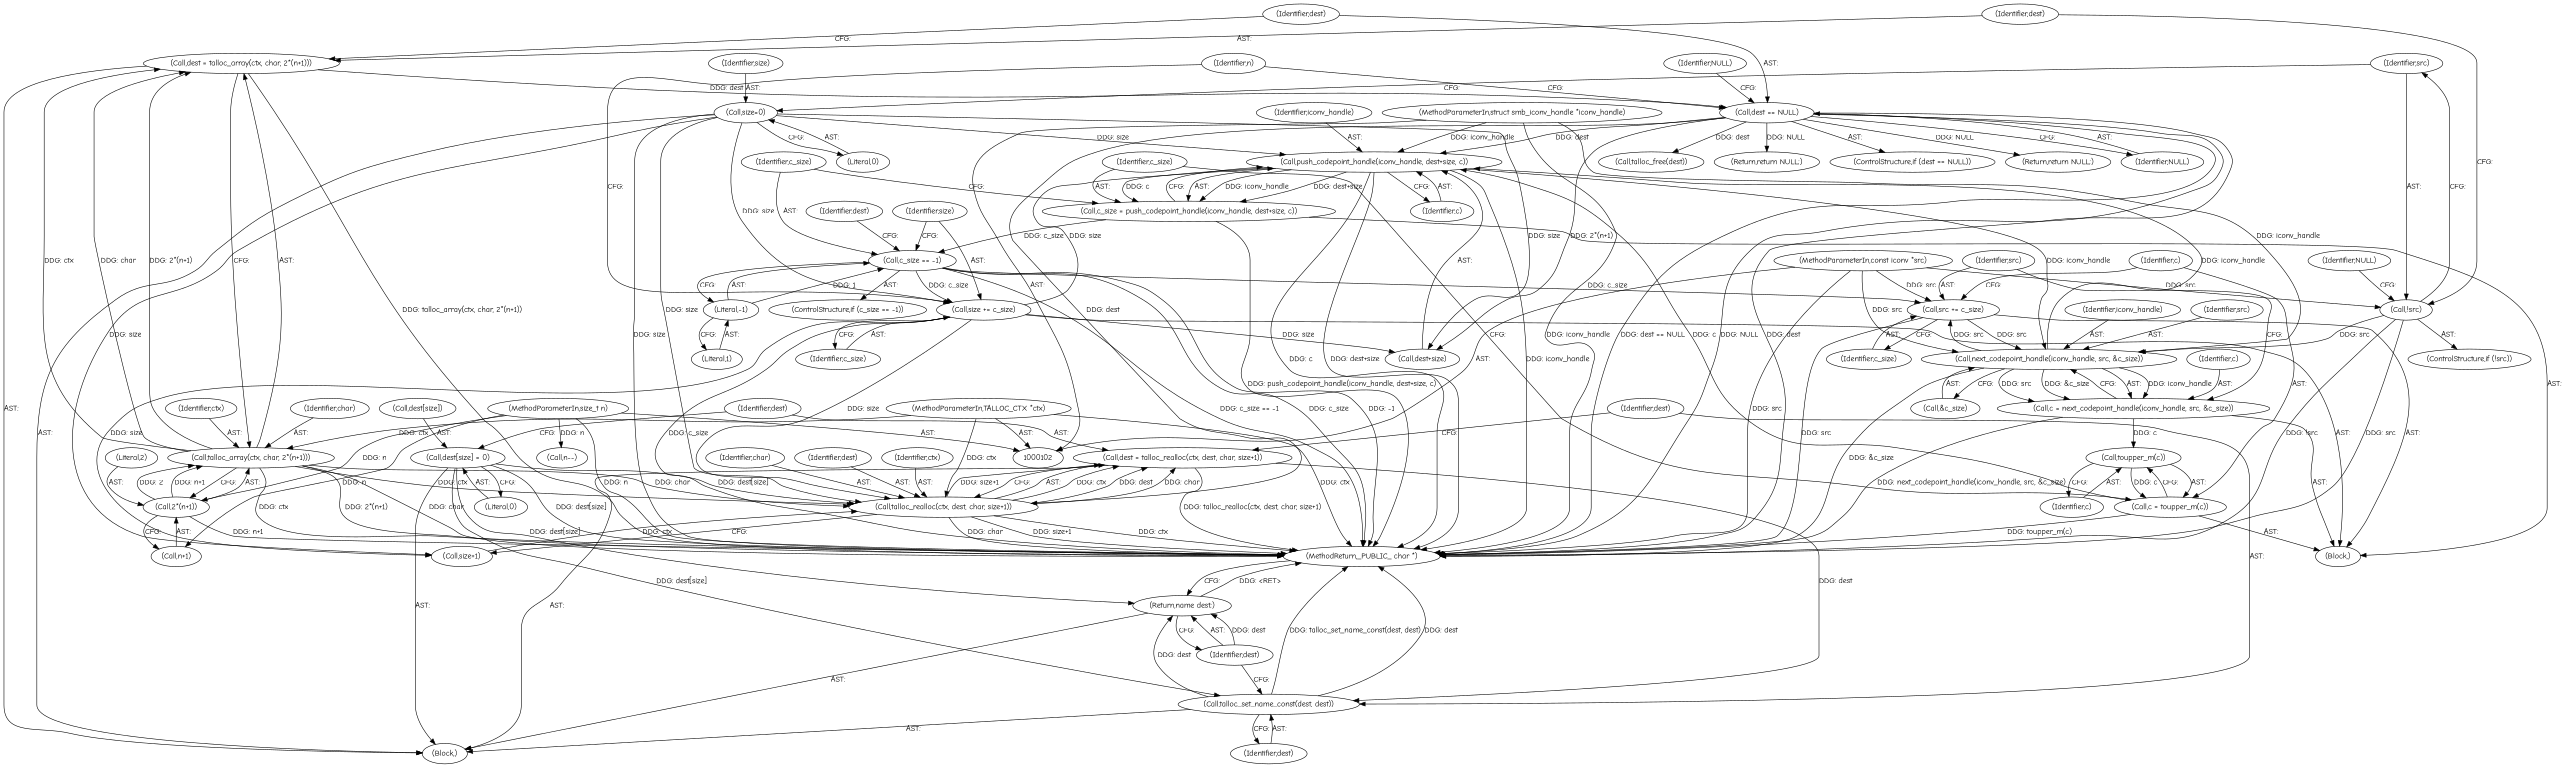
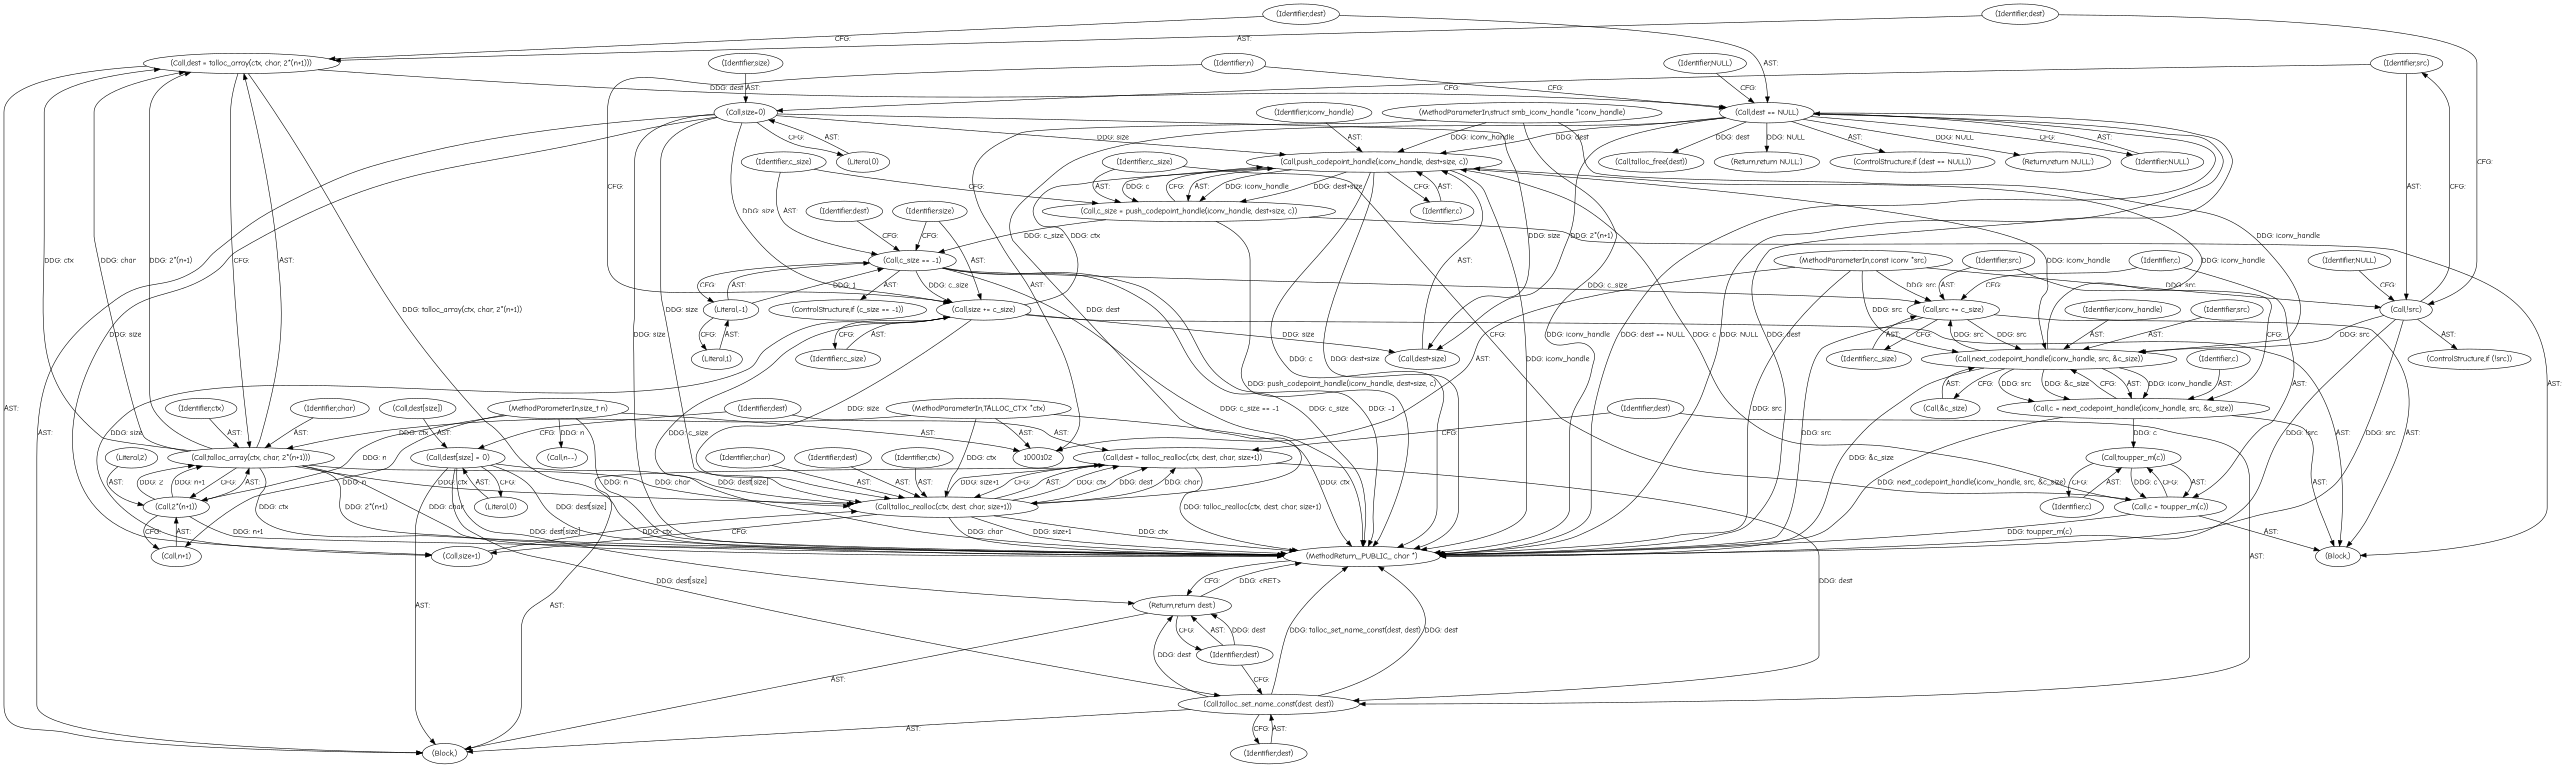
  digraph {
    fontname="Comic Neue"
    node [fontname="Comic Neue"]
    edge [fontname="Comic Neue"]
    n1 [label="(Call,dest = talloc_realloc(ctx, dest, char, size+1))"]
    n2 [label="(Call,talloc_realloc(ctx, dest, char, size+1))"]
    n3 [label="(Call,talloc_set_name_const(dest, dest))"]
    n4 [label="(Block,)"]
    n5 [label="(MethodReturn,_PUBLIC_ char *)"]
    n6 [label="(Call,size+1)"]
-   n7 [label="(Return,name dest;)"]
+   n7 [label="(Return,return dest;)"]
    n8 [label="(Identifier,dest)"]
    n9 [label="(Call,talloc_array(ctx, char, 2*(n+1)))"]
    n10 [label="(Call,2*(n+1))"]
    n11 [label="(Call,dest = talloc_array(ctx, char, 2*(n+1)))"]
    n12 [label="(Call,n+1)"]
    n13 [label="(Call,dest == NULL)"]
    n14 [label="(MethodParameterIn,TALLOC_CTX *ctx)"]
    1000102
    n16 [label="(MethodParameterIn,size_t n)"]
    n17 [label="(Call,n--)"]
    n18 [label="(Call,dest[size] = 0)"]
    n19 [label="(Literal,0)"]
    n20 [label="(Identifier,dest)"]
    n21 [label="(Call,push_codepoint_handle(iconv_handle, dest+size, c))"]
    n22 [label="(Call,talloc_free(dest))"]
    n23 [label="(Return,return NULL;)"]
    n24 [label="(ControlStructure,if (dest == NULL))"]
    n25 [label="(Return,return NULL;)"]
    n26 [label="(Call,dest+size)"]
    n27 [label="(Identifier,NULL)"]
    n28 [label="(Call,c_size = push_codepoint_handle(iconv_handle, dest+size, c))"]
    n29 [label="(Call,next_codepoint_handle(iconv_handle, src, &c_size))"]
    n30 [label="(Identifier,c)"]
    n31 [label="(Call,size += c_size)"]
    n32 [label="(Block,)"]
    n33 [label="(Identifier,c_size)"]
    n34 [label="(Call,c_size == -1)"]
    n35 [label="(Call,src += c_size)"]
    n36 [label="(Literal,-1)"]
    n37 [label="(ControlStructure,if (c_size == -1))"]
    n38 [label="(Identifier,c_size)"]
    n39 [label="(Literal,1)"]
    n40 [label="(Call,c = next_codepoint_handle(iconv_handle, src, &c_size))"]
    n41 [label="(Call,&c_size)"]
    n42 [label="(Call,toupper_m(c))"]
    n43 [label="(MethodParameterIn,struct smb_iconv_handle *iconv_handle)"]
    n44 [label="(Call,!src)"]
    n45 [label="(Identifier,src)"]
    n46 [label="(ControlStructure,if (!src))"]
    n47 [label="(Call,size=0)"]
    n48 [label="(MethodParameterIn,const iconv *src)"]
    n49 [label="(Literal,0)"]
    n50 [label="(Call,c = toupper_m(c))"]
    n51 [label="(Identifier,c)"]
    n52 [label="(Identifier,char)"]
    n53 [label="(Identifier,c)"]
    n54 [label="(Identifier,dest)"]
    n55 [label="(Identifier,char)"]
    n56 [label="(Identifier,NULL)"]
    n57 [label="(Identifier,dest)"]
    n58 [label="(Literal,2)"]
    n59 [label="(Identifier,dest)"]
    n60 [label="(Identifier,dest)"]
    n61 [label="(Identifier,iconv_handle)"]
    n62 [label="(Identifier,size)"]
    n63 [label="(Identifier,size)"]
    n64 [label="(Identifier,dest)"]
    n65 [label="(Identifier,NULL)"]
    n66 [label="(Identifier,c)"]
    n67 [label="(Identifier,n)"]
    n68 [label="(Identifier,iconv_handle)"]
    n69 [label="(Identifier,src)"]
    n70 [label="(Identifier,src)"]
    n71 [label="(Identifier,ctx)"]
    n72 [label="(Identifier,ctx)"]
    n73 [label="(Identifier,c_size)"]
    n74 [label="(Call,dest[size])"]
    n75 [label="(Identifier,dest)"]
    n76 [label="(Identifier,c_size)"]
    n1 -> n2 [label="CFG: "]
    n1 -> n3 [label="DDG: dest"]
    n1 -> n4 [label="AST: "]
    n1 -> n5 [label="DDG: talloc_realloc(ctx, dest, char, size+1)"]
    n2 -> n1 [label="AST: "]
    n2 -> n1 [label="DDG: ctx"]
    n2 -> n1 [label="DDG: dest"]
    n2 -> n1 [label="DDG: char"]
    n2 -> n1 [label="DDG: size+1"]
    n2 -> n5 [label="DDG: ctx"]
    n2 -> n5 [label="DDG: char"]
    n2 -> n5 [label="DDG: size+1"]
    n2 -> n6 [label="CFG: "]
    n3 -> n4 [label="AST: "]
    n3 -> n5 [label="DDG: talloc_set_name_const(dest, dest)"]
    n3 -> n5 [label="DDG: dest"]
    n3 -> n7 [label="DDG: dest"]
    n3 -> n8 [label="CFG: "]
    n5 -> n7 [label="CFG: "]
    n6 -> n2 [label="DDG: ctx"]
    n7 -> n4 [label="AST: "]
    n7 -> n5 [label="DDG: <RET>"]
    n7 -> n20 [label="CFG: "]
    n8 -> n3 [label="AST: "]
    n9 -> n2 [label="DDG: ctx"]
    n9 -> n2 [label="DDG: char"]
    n9 -> n5 [label="DDG: char"]
    n9 -> n5 [label="DDG: ctx"]
    n9 -> n5 [label="DDG: 2*(n+1)"]
    n9 -> n10 [label="CFG: "]
    n9 -> n11 [label="AST: "]
    n9 -> n11 [label="DDG: ctx"]
    n9 -> n11 [label="DDG: char"]
    n9 -> n11 [label="DDG: 2*(n+1)"]
    n10 -> n5 [label="DDG: n+1"]
    n10 -> n9 [label="AST: "]
    n10 -> n9 [label="DDG: 2"]
    n10 -> n9 [label="DDG: n+1"]
    n10 -> n12 [label="CFG: "]
    n11 -> n4 [label="AST: "]
    n11 -> n5 [label="DDG: talloc_array(ctx, char, 2*(n+1))"]
    n11 -> n9 [label="CFG: "]
    n11 -> n13 [label="DDG: dest"]
    n12 -> n10 [label="AST: "]
    n13 -> n2 [label="DDG: dest"]
    n13 -> n5 [label="DDG: dest == NULL"]
    n13 -> n5 [label="DDG: NULL"]
    n13 -> n5 [label="DDG: dest"]
    n13 -> n21 [label="DDG: dest"]
    n13 -> n22 [label="DDG: dest"]
    n13 -> n23 [label="DDG: NULL"]
    n13 -> n24 [label="AST: "]
    n13 -> n25 [label="DDG: NULL"]
    n13 -> n26 [label="DDG: 2*(n+1)"]
    n13 -> n27 [label="CFG: "]
    n14 -> n2 [label="DDG: ctx"]
    n14 -> n5 [label="DDG: ctx"]
    n14 -> n9 [label="DDG: ctx"]
    n14 -> 1000102 [label="AST: "]
    n16 -> n5 [label="DDG: n"]
    n16 -> n10 [label="DDG: n"]
    n16 -> n12 [label="DDG: n"]
    n16 -> 1000102 [label="AST: "]
    n16 -> n17 [label="DDG: n"]
    n18 -> n2 [label="DDG: dest[size]"]
    n18 -> n3 [label="DDG: dest[size]"]
    n18 -> n4 [label="AST: "]
    n18 -> n5 [label="DDG: dest[size]"]
    n18 -> n7 [label="DDG: dest[size]"]
    n18 -> n19 [label="CFG: "]
    n19 -> n18 [label="AST: "]
    n20 -> n3 [label="CFG: "]
    n20 -> n7 [label="AST: "]
    n20 -> n7 [label="DDG: dest"]
    n21 -> n5 [label="DDG: c"]
    n21 -> n5 [label="DDG: dest+size"]
    n21 -> n5 [label="DDG: iconv_handle"]
    n21 -> n28 [label="AST: "]
    n21 -> n28 [label="DDG: iconv_handle"]
    n21 -> n28 [label="DDG: dest+size"]
    n21 -> n28 [label="DDG: c"]
    n21 -> n29 [label="DDG: iconv_handle"]
    n21 -> n30 [label="CFG: "]
    n26 -> n21 [label="AST: "]
    n27 -> n13 [label="AST: "]
    n28 -> n5 [label="DDG: push_codepoint_handle(iconv_handle, dest+size, c)"]
    n28 -> n21 [label="CFG: "]
    n28 -> n32 [label="AST: "]
    n28 -> n34 [label="DDG: c_size"]
    n29 -> n5 [label="DDG: &c_size"]
    n29 -> n21 [label="DDG: iconv_handle"]
    n29 -> n35 [label="DDG: src"]
    n29 -> n40 [label="AST: "]
    n29 -> n40 [label="DDG: iconv_handle"]
    n29 -> n40 [label="DDG: src"]
    n29 -> n40 [label="DDG: &c_size"]
    n29 -> n41 [label="CFG: "]
    n30 -> n21 [label="AST: "]
    n31 -> n2 [label="DDG: size"]
    n31 -> n5 [label="DDG: c_size"]
    n31 -> n6 [label="DDG: size"]
-   n31 -> n21 [label="DDG: size"]
+   n31 -> n21 [label="DDG: ctx"]
    n31 -> n26 [label="DDG: size"]
    n31 -> n32 [label="AST: "]
    n31 -> n33 [label="CFG: "]
    n33 -> n31 [label="AST: "]
    n34 -> n5 [label="DDG: c_size == -1"]
    n34 -> n5 [label="DDG: c_size"]
    n34 -> n5 [label="DDG: -1"]
    n34 -> n31 [label="DDG: c_size"]
    n34 -> n35 [label="DDG: c_size"]
    n34 -> n36 [label="CFG: "]
    n34 -> n37 [label="AST: "]
    n35 -> n5 [label="DDG: src"]
    n35 -> n29 [label="DDG: src"]
    n35 -> n32 [label="AST: "]
    n35 -> n38 [label="CFG: "]
    n36 -> n34 [label="AST: "]
    n36 -> n34 [label="DDG: 1"]
    n36 -> n39 [label="CFG: "]
    n38 -> n35 [label="AST: "]
    n39 -> n36 [label="AST: "]
    n40 -> n5 [label="DDG: next_codepoint_handle(iconv_handle, src, &c_size)"]
    n40 -> n29 [label="CFG: "]
    n40 -> n32 [label="AST: "]
    n40 -> n42 [label="DDG: c"]
    n41 -> n29 [label="AST: "]
    n42 -> n50 [label="AST: "]
    n42 -> n50 [label="DDG: c"]
    n42 -> n51 [label="CFG: "]
    n43 -> n5 [label="DDG: iconv_handle"]
    n43 -> 1000102 [label="AST: "]
    n43 -> n21 [label="DDG: iconv_handle"]
    n43 -> n29 [label="DDG: iconv_handle"]
    n44 -> n5 [label="DDG: !src"]
    n44 -> n5 [label="DDG: src"]
    n44 -> n29 [label="DDG: src"]
    n44 -> n45 [label="CFG: "]
    n44 -> n46 [label="AST: "]
    n45 -> n44 [label="AST: "]
    n45 -> n47 [label="CFG: "]
    n47 -> n2 [label="DDG: size"]
    n47 -> n4 [label="AST: "]
    n47 -> n5 [label="DDG: size"]
    n47 -> n6 [label="DDG: size"]
    n47 -> n21 [label="DDG: size"]
    n47 -> n26 [label="DDG: size"]
    n47 -> n31 [label="DDG: size"]
    n47 -> n49 [label="CFG: "]
    n48 -> n5 [label="DDG: src"]
    n48 -> 1000102 [label="AST: "]
    n48 -> n29 [label="DDG: src"]
    n48 -> n35 [label="DDG: src"]
    n48 -> n44 [label="DDG: src"]
    n49 -> n47 [label="AST: "]
    n50 -> n5 [label="DDG: toupper_m(c)"]
    n50 -> n21 [label="DDG: c"]
    n50 -> n32 [label="AST: "]
    n50 -> n42 [label="CFG: "]
    n51 -> n42 [label="AST: "]
    n52 -> n2 [label="AST: "]
    n53 -> n35 [label="CFG: "]
    n53 -> n50 [label="AST: "]
    n54 -> n1 [label="AST: "]
    n54 -> n18 [label="CFG: "]
    n55 -> n9 [label="AST: "]
    n56 -> n44 [label="CFG: "]
    n57 -> n1 [label="CFG: "]
    n57 -> n3 [label="AST: "]
    n58 -> n10 [label="AST: "]
    n59 -> n34 [label="CFG: "]
    n60 -> n11 [label="AST: "]
    n60 -> n44 [label="CFG: "]
    n61 -> n21 [label="AST: "]
    n62 -> n47 [label="AST: "]
    n63 -> n31 [label="AST: "]
    n63 -> n34 [label="CFG: "]
    n64 -> n2 [label="AST: "]
    n65 -> n13 [label="CFG: "]
    n66 -> n40 [label="AST: "]
    n67 -> n13 [label="CFG: "]
    n67 -> n31 [label="CFG: "]
    n68 -> n29 [label="AST: "]
    n69 -> n29 [label="AST: "]
    n70 -> n35 [label="AST: "]
    n70 -> n40 [label="CFG: "]
    n71 -> n9 [label="AST: "]
    n72 -> n2 [label="AST: "]
    n73 -> n28 [label="AST: "]
    n73 -> n50 [label="CFG: "]
    n74 -> n18 [label="AST: "]
    n75 -> n11 [label="CFG: "]
    n75 -> n13 [label="AST: "]
    n76 -> n28 [label="CFG: "]
    n76 -> n34 [label="AST: "]
  }
